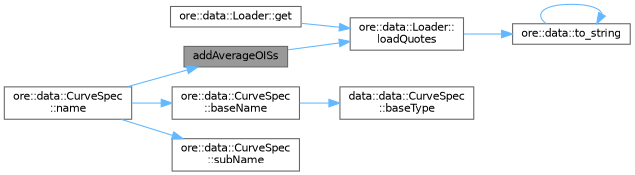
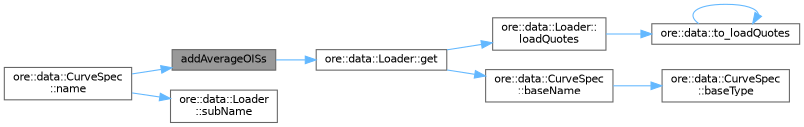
  digraph {
    rankdir=LR
    node [color=grey40 fillcolor=white fontname=Helvetica fontsize=10 shape=box style=filled]
    edge [color=steelblue1 fontname=Helvetica fontsize=10 labelfontname=Helvetica labelfontsize=10 style=solid]
    n1 [color=gray40 fillcolor=grey60 fontcolor=black height=0.2 label=addAverageOISs width=0.4]
    n2 [height=0.2 label="ore::data::Loader::get" width=0.4]
    n3 [height=0.2 label="ore::data::Loader::\lloadQuotes" width=0.4]
    n4 [height=0.2 label="ore::data::CurveSpec\l::name" width=0.4]
    n5 [height=0.2 label="ore::data::CurveSpec\l::baseName" width=0.4]
-   n6 [height=0.2 label="ore::data::CurveSpec\l::subName" width=0.4]
-   n7 [height=0.2 label="ore::data::to_string" width=0.4]
-   n8 [height=0.2 label="data::data::CurveSpec\l::baseType" width=0.4]
-   n1 -> n3
+   n6 [height=0.2 label="ore::data::Loader\l::subName" width=0.4]
+   n7 [height=0.2 label="ore::data::to_loadQuotes" width=0.4]
+   n8 [height=0.2 label="ore::data::CurveSpec\l::baseType" width=0.4]
+   n1 -> n2
    n2 -> n3
    n3 -> n7
    n4 -> n1
-   n4 -> n5
+   n2 -> n5
    n4 -> n6
    n5 -> n8
    n7 -> n7
  }
